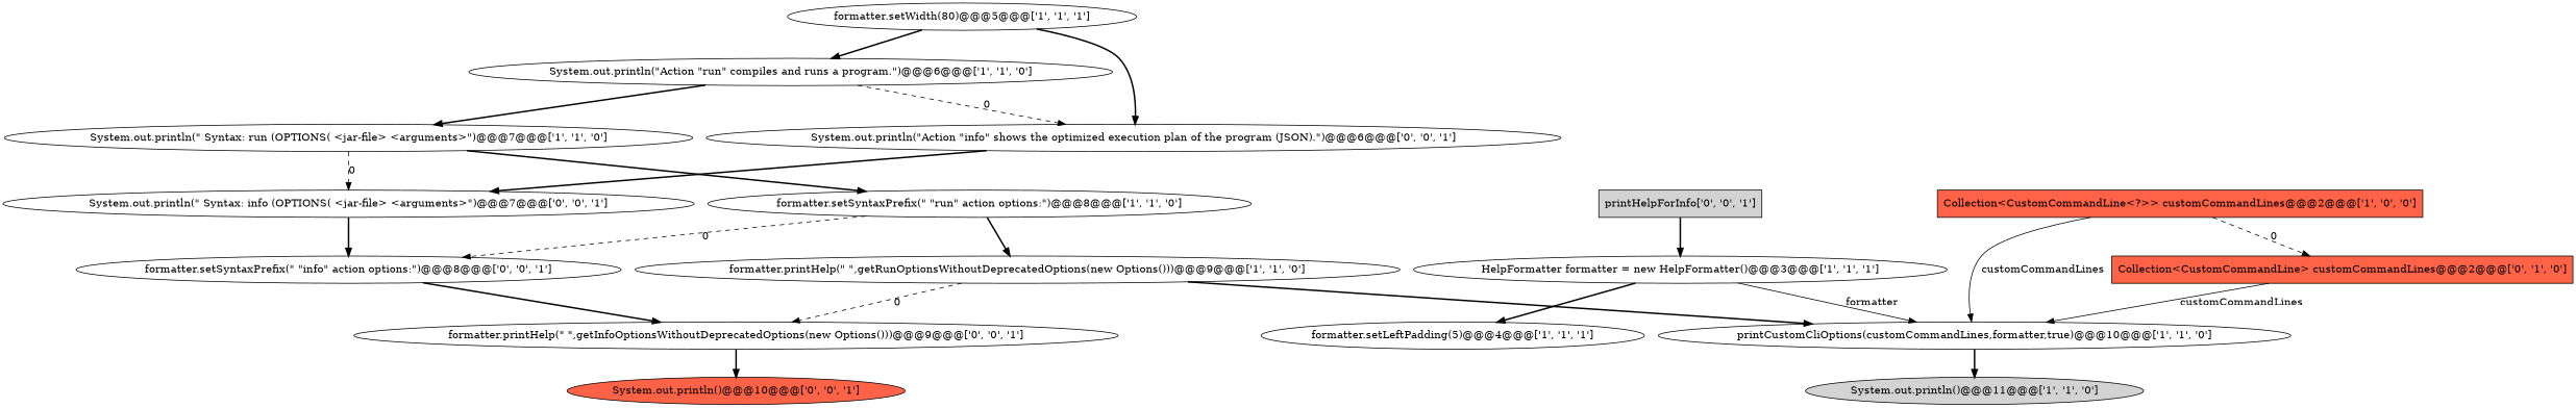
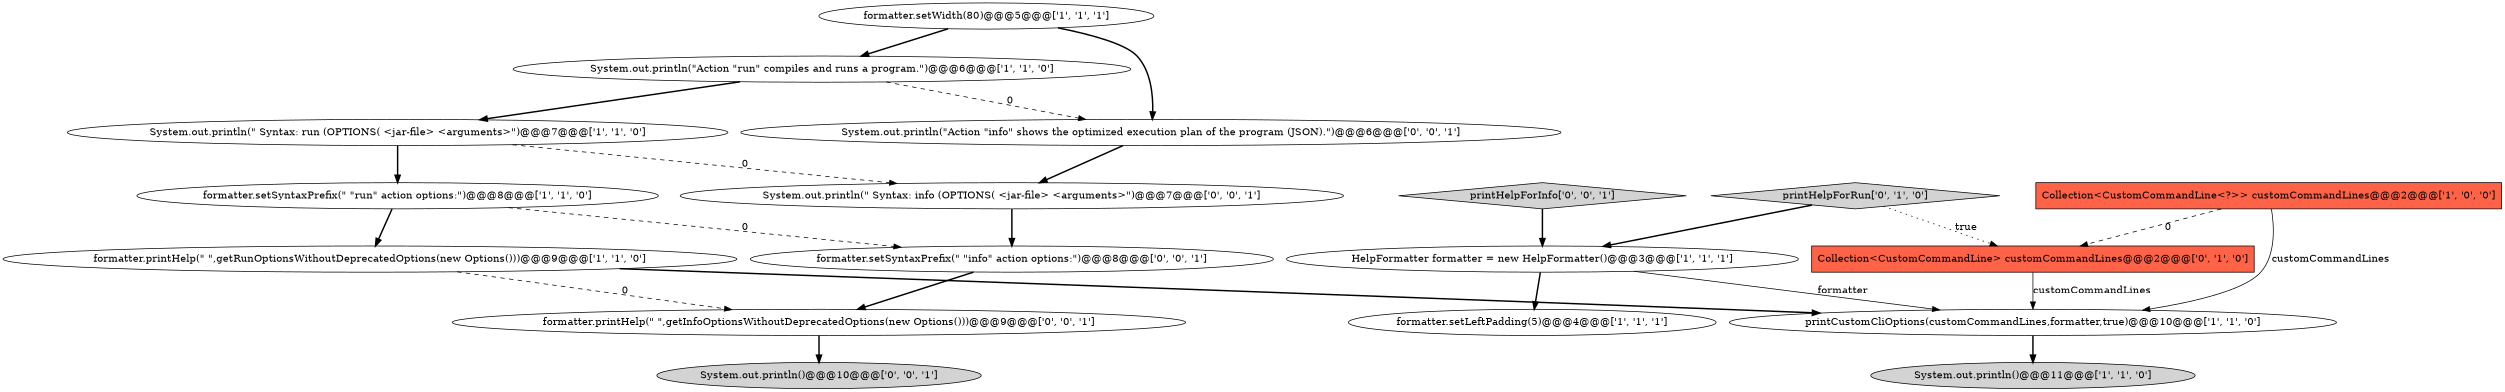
  digraph {
    node [fillcolor=white shape=ellipse style=filled]
    edge [style=bold]
    n1 [label="formatter.printHelp(\" \",getRunOptionsWithoutDeprecatedOptions(new Options()))@@@9@@@['1', '1', '0']"]
    n2 [label="formatter.printHelp(\" \",getInfoOptionsWithoutDeprecatedOptions(new Options()))@@@9@@@['0', '0', '1']"]
    n3 [label="printCustomCliOptions(customCommandLines,formatter,true)@@@10@@@['1', '1', '0']"]
-   n4 [fillcolor=tomato label="System.out.println()@@@10@@@['0', '0', '1']"]
+   n4 [fillcolor=lightgray label="System.out.println()@@@10@@@['0', '0', '1']"]
    n5 [fillcolor=lightgray label="System.out.println()@@@11@@@['1', '1', '0']"]
    n6 [label="System.out.println(\"Action \"run\" compiles and runs a program.\")@@@6@@@['1', '1', '0']"]
    n7 [label="System.out.println(\"Action \"info\" shows the optimized execution plan of the program (JSON).\")@@@6@@@['0', '0', '1']"]
    n8 [label="System.out.println(\" Syntax: run (OPTIONS( <jar-file> <arguments>\")@@@7@@@['1', '1', '0']"]
    n9 [label="System.out.println(\" Syntax: info (OPTIONS( <jar-file> <arguments>\")@@@7@@@['0', '0', '1']"]
    n10 [label="formatter.setSyntaxPrefix(\" \"run\" action options:\")@@@8@@@['1', '1', '0']"]
    n11 [label="formatter.setSyntaxPrefix(\" \"info\" action options:\")@@@8@@@['0', '0', '1']"]
-   n12 [fillcolor=lightgray label="printHelpForInfo['0', '0', '1']" shape=box]
+   n12 [fillcolor=lightgray label="printHelpForInfo['0', '0', '1']" shape=diamond]
    n13 [label="HelpFormatter formatter = new HelpFormatter()@@@3@@@['1', '1', '1']"]
    n14 [label="formatter.setLeftPadding(5)@@@4@@@['1', '1', '1']"]
    n15 [fillcolor=tomato label="Collection<CustomCommandLine> customCommandLines@@@2@@@['0', '1', '0']" shape=box]
    n16 [fillcolor=tomato label="Collection<CustomCommandLine<?>> customCommandLines@@@2@@@['1', '0', '0']" shape=box]
    n17 [label="formatter.setWidth(80)@@@5@@@['1', '1', '1']"]
+   n18 [fillcolor=lightgray label="printHelpForRun['0', '1', '0']" shape=diamond]
    n1 -> n2 [label=0 style=dashed]
    n1 -> n3
    n2 -> n4
    n3 -> n5
    n6 -> n7 [label=0 style=dashed]
    n6 -> n8
    n7 -> n9
    n8 -> n9 [label=0 style=dashed]
    n8 -> n10
    n9 -> n11
    n10 -> n1
    n10 -> n11 [label=0 style=dashed]
    n11 -> n2
    n12 -> n13
    n13 -> n3 [label=formatter style=solid]
    n13 -> n14
    n15 -> n3 [label=customCommandLines style=solid]
    n16 -> n3 [label=customCommandLines style=solid]
    n16 -> n15 [label=0 style=dashed]
    n17 -> n6
    n17 -> n7
+   n18 -> n13
+   n18 -> n15 [label=true style=dotted]
  }
